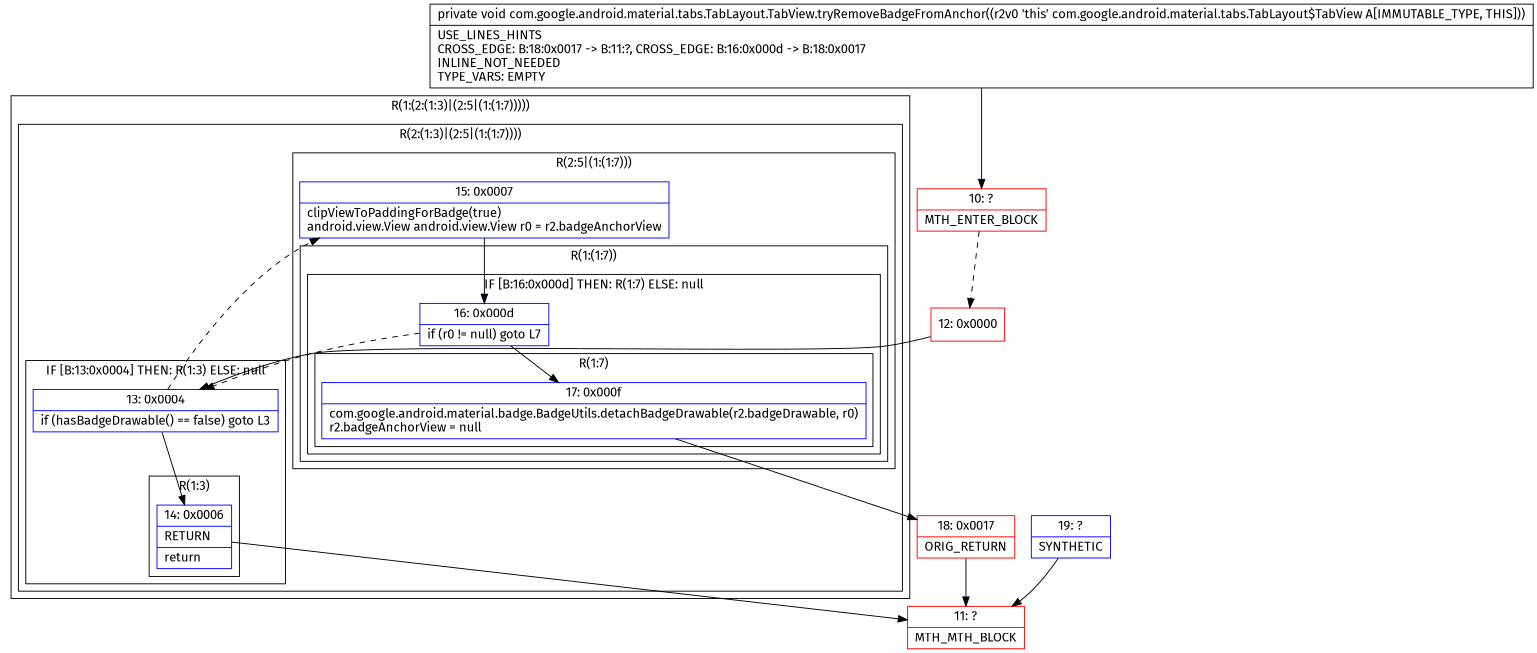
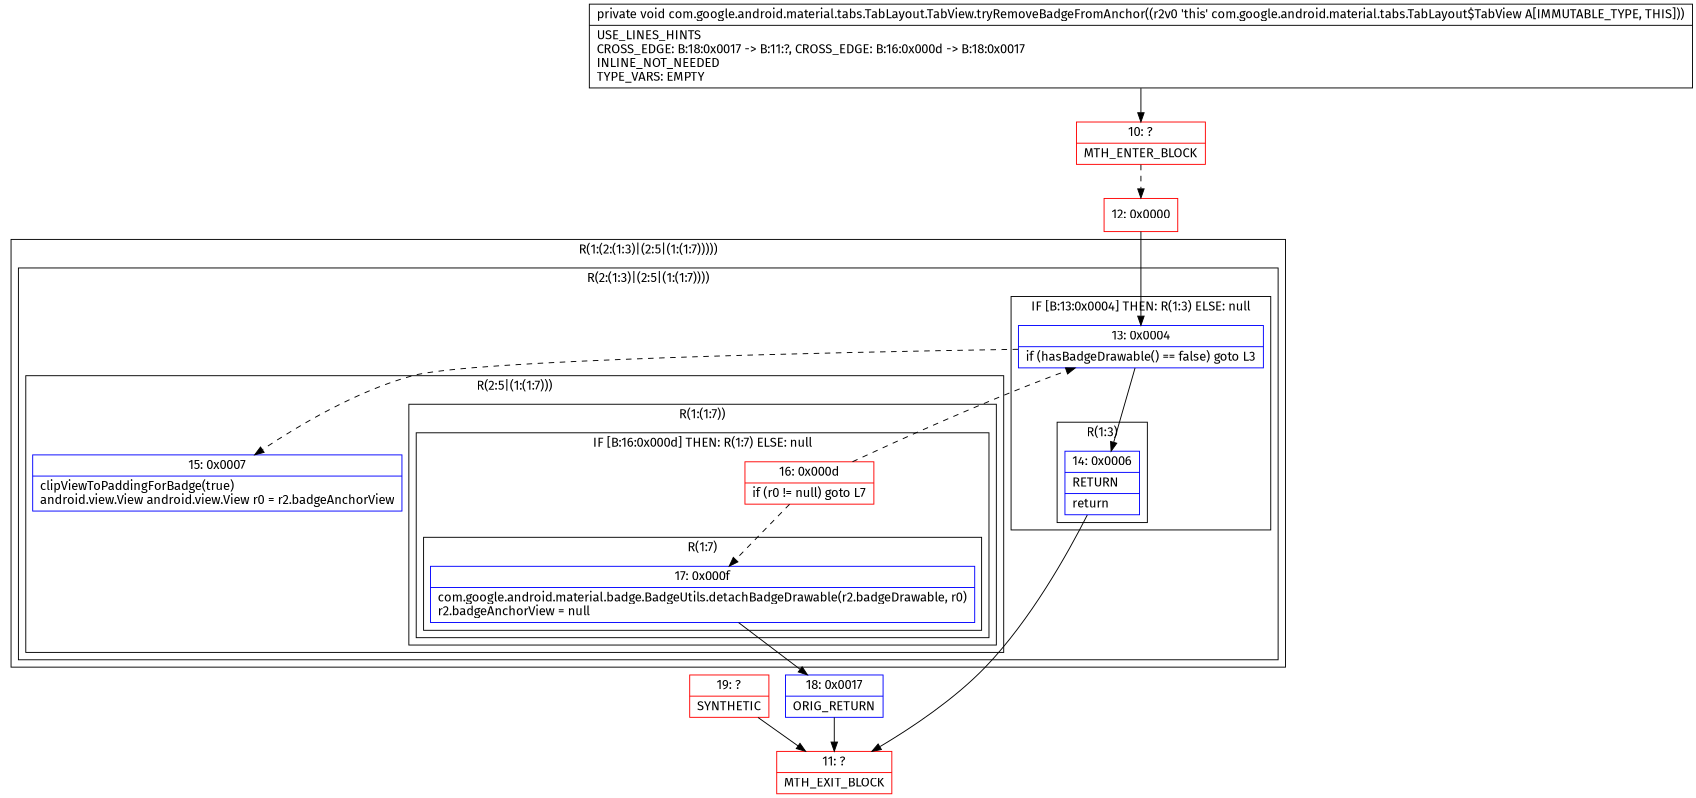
  digraph {
    fontname="Fira Sans"
    node [color=blue fontname="Fira Sans" shape=record]
    edge [fontname="Fira Sans"]
    n1 [label="{14\:\ 0x0006|RETURN\l|return\l}"]
    n2 [label="{13\:\ 0x0004|if (hasBadgeDrawable() == false) goto L3\l}"]
    n3 [label="{17\:\ 0x000f|com.google.android.material.badge.BadgeUtils.detachBadgeDrawable(r2.badgeDrawable, r0)\lr2.badgeAnchorView = null\l}"]
-   n4 [label="{16\:\ 0x000d|if (r0 != null) goto L7\l}"]
+   n4 [color=red label="{16\:\ 0x000d|if (r0 != null) goto L7\l}"]
    n5 [label="{15\:\ 0x0007|clipViewToPaddingForBadge(true)\landroid.view.View android.view.View r0 = r2.badgeAnchorView\l}"]
-   n6 [color=red label="{11\:\ ?|MTH_MTH_BLOCK\l}"]
-   n7 [color=red label="{18\:\ 0x0017|ORIG_RETURN\l}"]
-   n8 [label="{19\:\ ?|SYNTHETIC\l}"]
+   n6 [color=red label="{11\:\ ?|MTH_EXIT_BLOCK\l}"]
+   n7 [label="{18\:\ 0x0017|ORIG_RETURN\l}"]
+   n8 [color=red label="{19\:\ ?|SYNTHETIC\l}"]
    n9 [color=red label="{10\:\ ?|MTH_ENTER_BLOCK\l}"]
    n10 [color=red label="{12\:\ 0x0000}"]
    n11 [label="{private void com.google.android.material.tabs.TabLayout.TabView.tryRemoveBadgeFromAnchor((r2v0 'this' com.google.android.material.tabs.TabLayout$TabView A[IMMUTABLE_TYPE, THIS]))  | USE_LINES_HINTS\lCROSS_EDGE: B:18:0x0017 \-\> B:11:?, CROSS_EDGE: B:16:0x000d \-\> B:18:0x0017\lINLINE_NOT_NEEDED\lTYPE_VARS: EMPTY\l}" color=""]
    subgraph cluster_1 {
      label="R(1:(2:(1:3)|(2:5|(1:(1:7)))))"
      subgraph cluster_2 {
        label="R(2:(1:3)|(2:5|(1:(1:7))))"
        subgraph cluster_3 {
          label="IF [B:13:0x0004] THEN: R(1:3) ELSE: null"
          n2
          subgraph cluster_4 {
            label="R(1:3)"
            n1
          }
        }
        subgraph cluster_5 {
          label="R(2:5|(1:(1:7)))"
          n5
          subgraph cluster_6 {
            label="R(1:(1:7))"
            subgraph cluster_7 {
              label="IF [B:16:0x000d] THEN: R(1:7) ELSE: null"
              n4
              subgraph cluster_8 {
                label="R(1:7)"
                n3
              }
            }
          }
        }
      }
    }
    n1 -> n6
    n2 -> n1
    n2 -> n5 [style=dashed]
    n3 -> n7
    n4 -> n2 [style=dashed]
-   n4 -> n3
-   n5 -> n4
+   n4 -> n3 [style=dashed]
    n7 -> n6
    n8 -> n6
    n9 -> n10 [style=dashed]
    n10 -> n2
    n11 -> n9
  }
